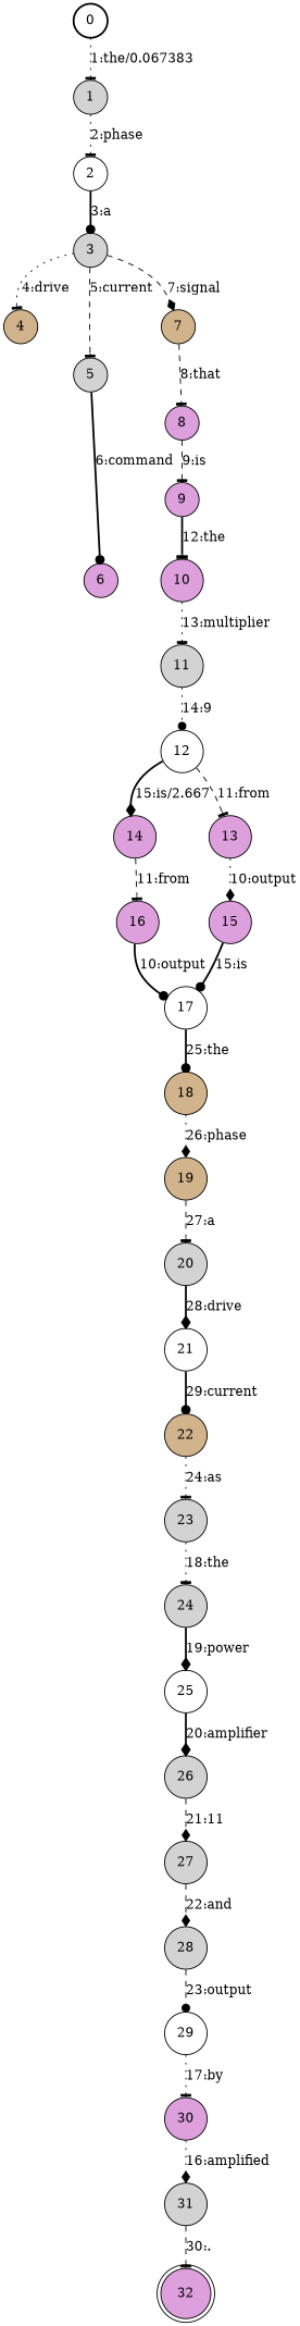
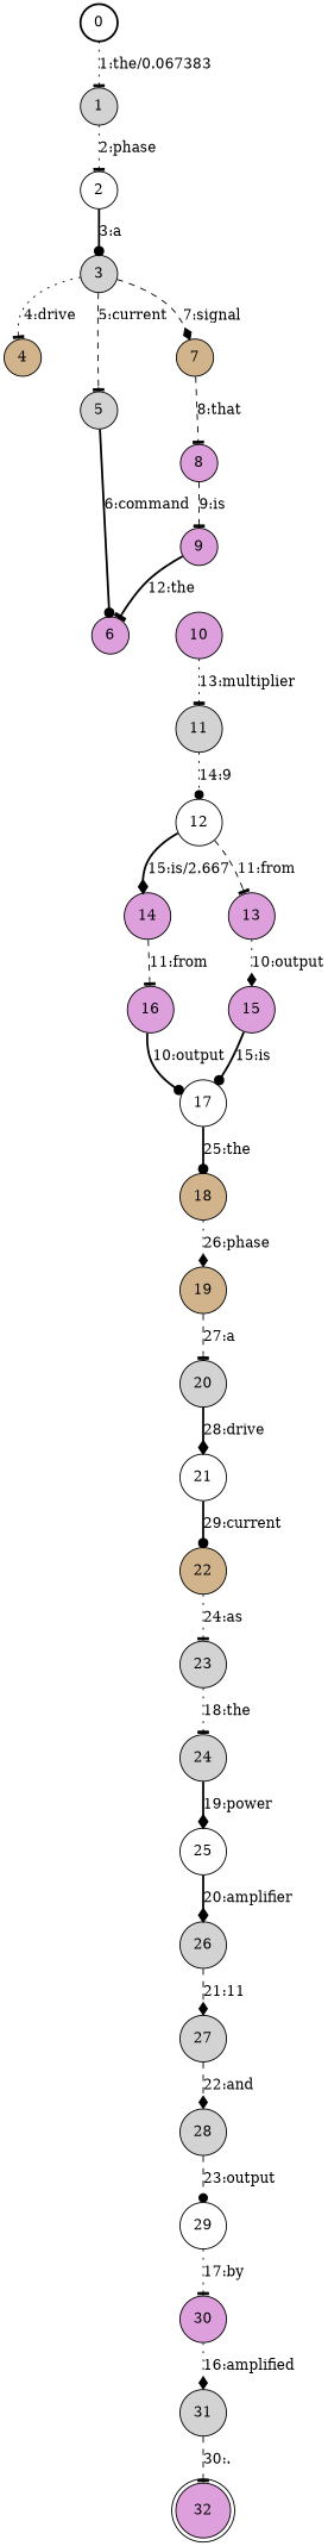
  digraph {
    nodesep=0.25
    rankdir=TB
    ranksep=0.4
    node [fillcolor=lightgrey fontsize=14 shape=circle style="solid,filled"]
    edge [arrowhead=tee fontsize=14 style=dotted]
    n1 [fillcolor=white label=0 style="bold,filled"]
    n2 [label=1]
    n3 [fillcolor=white label=2]
    n4 [label=3]
    n5 [fillcolor=tan label=4]
    n6 [label=5]
    n7 [fillcolor=tan label=7]
    n8 [fillcolor=plum label=6]
    n9 [fillcolor=plum label=8]
    n10 [fillcolor=plum label=9]
    n11 [fillcolor=plum label=10]
    n12 [label=11]
    n13 [fillcolor=white label=12]
    n14 [fillcolor=plum label=14]
    n15 [fillcolor=plum label=13]
    n16 [fillcolor=plum label=16]
    n17 [fillcolor=plum label=15]
    n18 [fillcolor=white label=17]
    n19 [fillcolor=tan label=18]
    n20 [fillcolor=tan label=19]
    n21 [label=20]
    n22 [fillcolor=white label=21]
    n23 [fillcolor=tan label=22]
    n24 [label=23]
    n25 [label=24]
    n26 [fillcolor=white label=25]
    n27 [label=26]
    n28 [label=27]
    n29 [label=28]
    n30 [fillcolor=white label=29]
    n31 [fillcolor=plum label=30]
    n32 [label=31]
    n33 [fillcolor=plum label=32 shape=doublecircle]
    n1 -> n2 [label="1:the/0.067383"]
    n2 -> n3 [label="2:phase"]
    n3 -> n4 [arrowhead=dot label="3:a" style=bold]
    n4 -> n5 [label="4:drive"]
    n4 -> n6 [label="5:current" style=dashed]
    n4 -> n7 [arrowhead=diamond label="7:signal" style=dashed]
    n6 -> n8 [arrowhead=dot label="6:command" style=bold]
    n7 -> n9 [label="8:that" style=dashed]
    n9 -> n10 [label="9:is" style=dashed]
-   n10 -> n11 [label="12:the" style=bold]
+   n10 -> n8 [label="12:the" style=bold]
    n11 -> n12 [label="13:multiplier"]
    n12 -> n13 [arrowhead=dot label="14:9"]
    n13 -> n14 [arrowhead=diamond label="15:is/2.667" style=bold]
    n13 -> n15 [label="11:from" style=dashed]
    n14 -> n16 [label="11:from" style=dashed]
    n15 -> n17 [arrowhead=diamond label="10:output"]
    n16 -> n18 [arrowhead=dot label="10:output" style=bold]
    n17 -> n18 [arrowhead=dot label="15:is" style=bold]
    n18 -> n19 [arrowhead=dot label="25:the" style=bold]
    n19 -> n20 [arrowhead=diamond label="26:phase"]
    n20 -> n21 [label="27:a" style=dashed]
    n21 -> n22 [arrowhead=diamond label="28:drive" style=bold]
    n22 -> n23 [arrowhead=dot label="29:current" style=bold]
    n23 -> n24 [label="24:as"]
    n24 -> n25 [label="18:the"]
    n25 -> n26 [arrowhead=diamond label="19:power" style=bold]
    n26 -> n27 [arrowhead=diamond label="20:amplifier" style=bold]
    n27 -> n28 [arrowhead=diamond label="21:11" style=dashed]
    n28 -> n29 [arrowhead=diamond label="22:and" style=dashed]
    n29 -> n30 [arrowhead=dot label="23:output" style=dashed]
    n30 -> n31 [label="17:by"]
    n31 -> n32 [arrowhead=diamond label="16:amplified"]
    n32 -> n33 [label="30:." style=dashed]
  }
